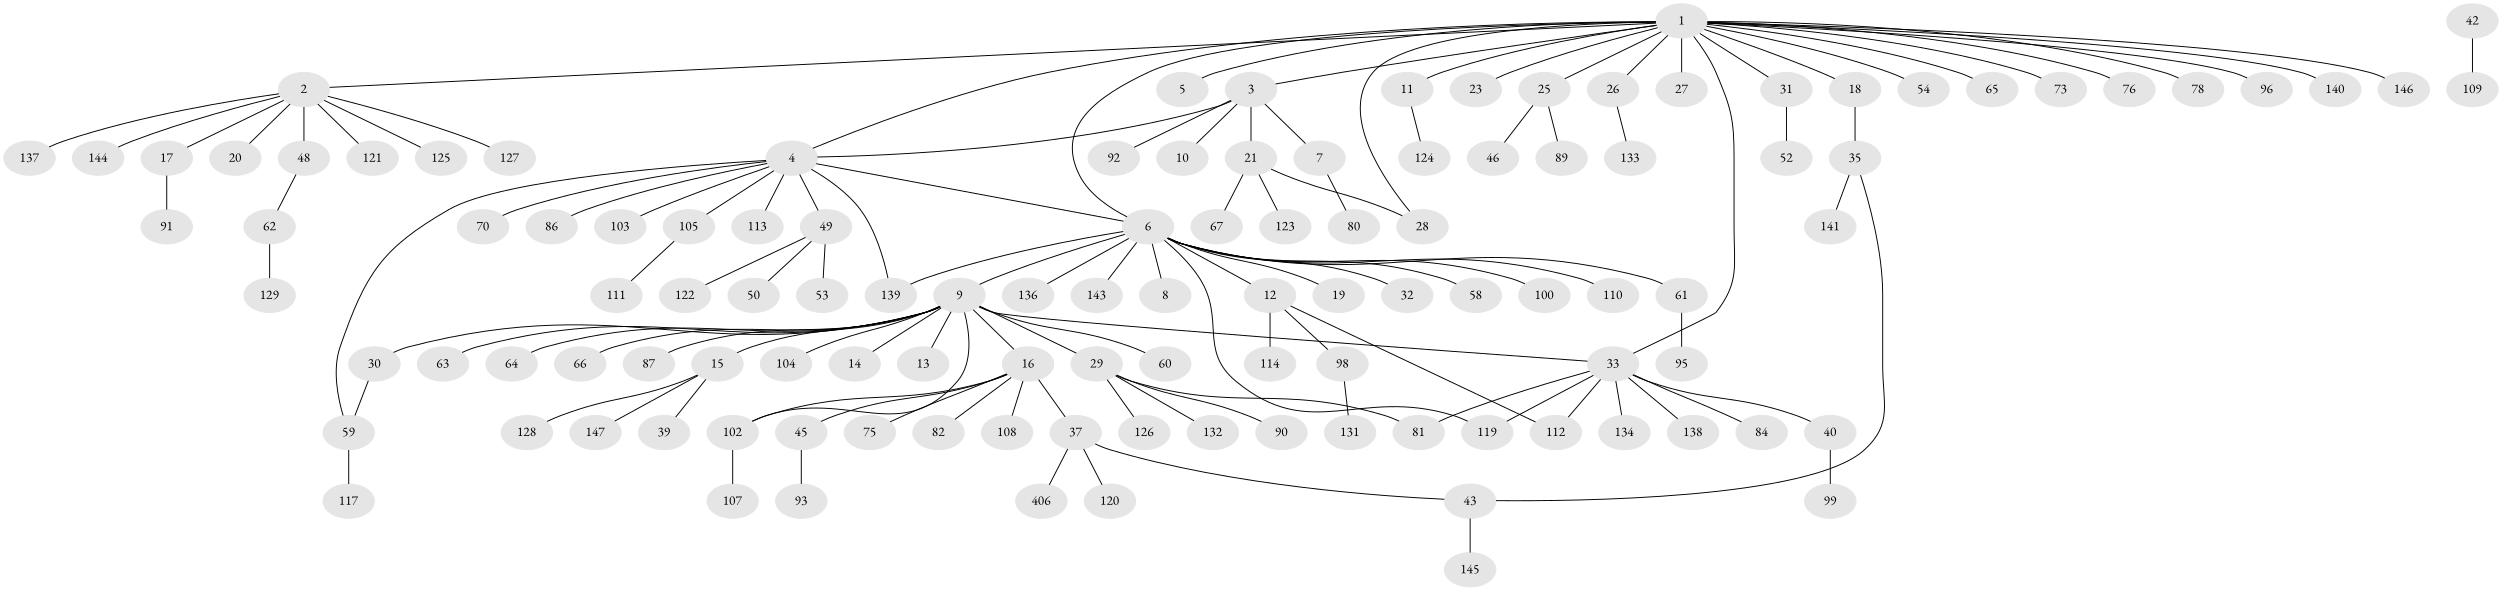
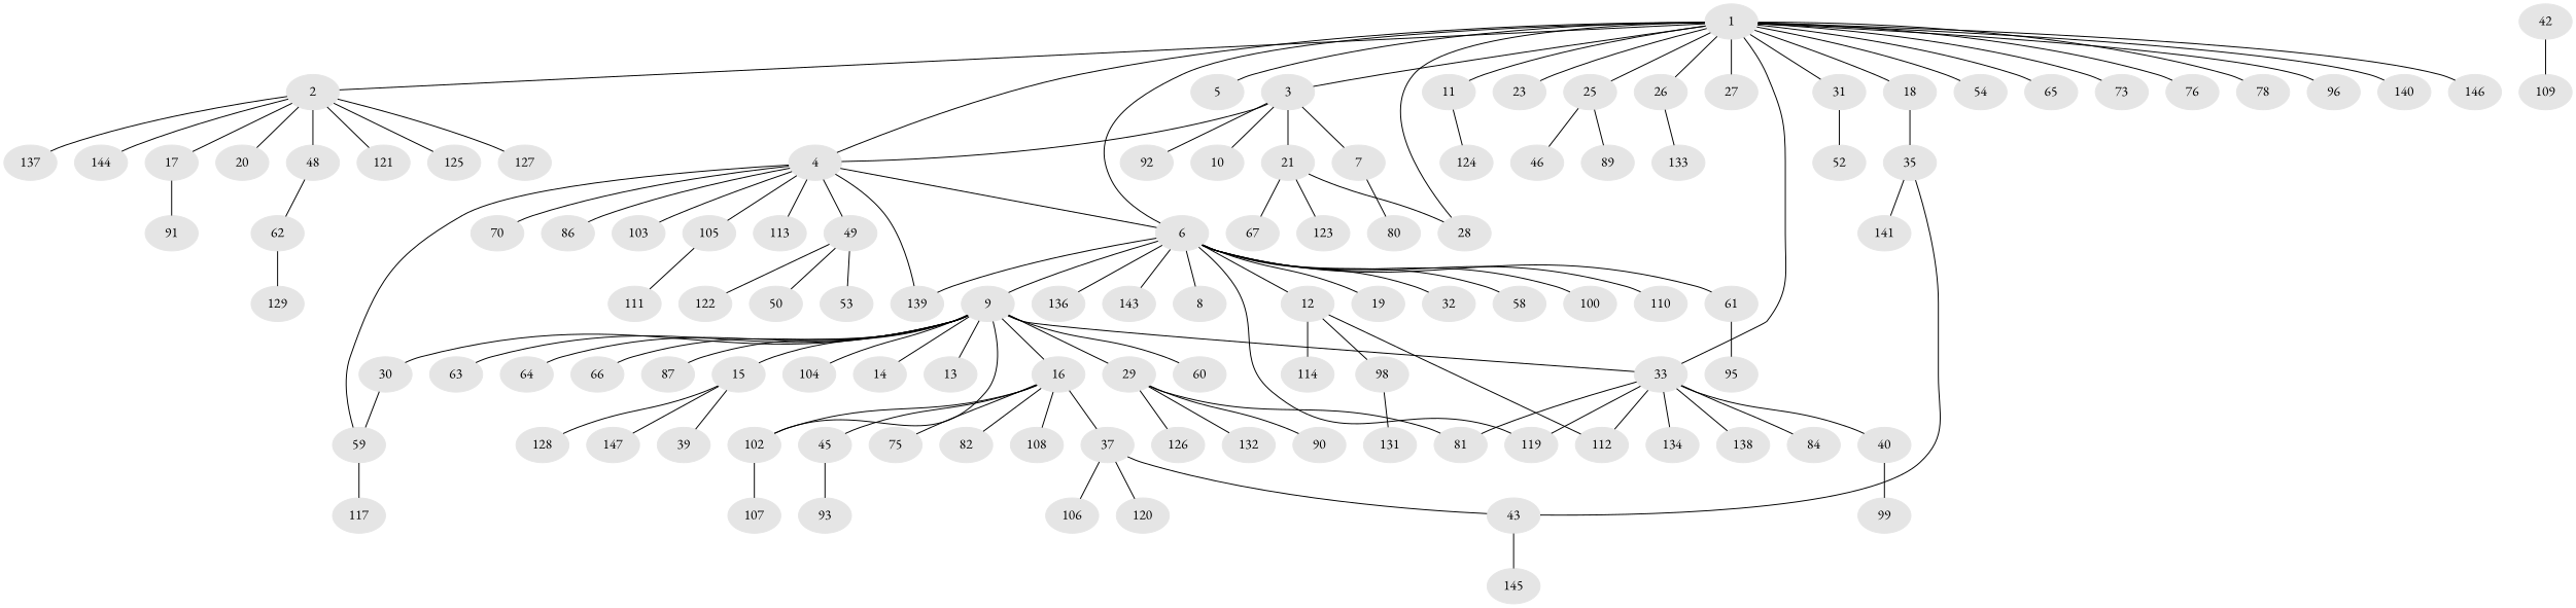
  graph {
    fontname="EB Garamond"
    node [color=gray90 fontname="EB Garamond" style=filled]
    edge [fontname="EB Garamond"]
    1 [super="+47"]
    2 [super="+22"]
    3 [super="+68"]
    4 [super="+24"]
    5 [super="+85"]
    6 [super="+38"]
    11
    18 [super="+142"]
    23
    25 [super="+56"]
    26 [super="+41"]
    27
    28 [super="+97"]
    31
    33 [super="+36"]
    54
    65
    73
    76 [super="+88"]
    78
    96
    140
    146
    17
    20
    48 [super="+55"]
    121
    125
    127
    137
    144
    7
    10
    21 [super="+44"]
    92
    49 [super="+74"]
    59 [super="+135"]
    70
    86
    103
    105
    113
    139
    8
    9 [super="+72"]
    12 [super="+57"]
    19 [super="+83"]
    32
    58
    61
    100
    110
    119
    136
    143
    124
    35
    46
    89
    133
    52
    112
    81
    40
    84
    134
    138
    91 [super="+116"]
    62 [super="+115"]
    80
    67
    123
    42
    109
    50
    53
    122
    117
    111
    13
    14
    15 [super="+77"]
    16 [super="+34"]
    29 [super="+69"]
    30 [super="+51"]
    60 [super="+71"]
    63
    64
    66 [super="+79"]
    87
    102
    104
    98
    114
    95
    39
    128
    147
    37 [super="+101"]
    45
    75
    82
    108
    90
    126
    132
    107 [super="+118"]
    131
    43 [super="+94"]
-   106 [label=406]
+   106
    120
    93
    141
    99 [super="+130"]
    145
    129
    1 -- 2
    1 -- 3
    1 -- 4 [weight=2]
    1 -- 5
    1 -- 6
    1 -- 11
    1 -- 18
    1 -- 23
    1 -- 25
    1 -- 26
    1 -- 27
    1 -- 28
    1 -- 31
    1 -- 33
    1 -- 54
    1 -- 65
    1 -- 73
    1 -- 76
    1 -- 78
    1 -- 96
    1 -- 140
    1 -- 146
    2 -- 17
    2 -- 20
    2 -- 48
    2 -- 121
    2 -- 125
    2 -- 127
    2 -- 137
    2 -- 144
    3 -- 4
    3 -- 7
    3 -- 10
    3 -- 21
    3 -- 92
    4 -- 6
    4 -- 49
    4 -- 59
    4 -- 70
    4 -- 86
    4 -- 103
    4 -- 105
    4 -- 113
    4 -- 139
    6 -- 139
    6 -- 8
    6 -- 9
    6 -- 12
    6 -- 19
    6 -- 32
    6 -- 58
    6 -- 61
    6 -- 100
    6 -- 110
    6 -- 119
    6 -- 136
    6 -- 143
    11 -- 124
    18 -- 35
    25 -- 46
    25 -- 89
    26 -- 133
    31 -- 52
    33 -- 119
    33 -- 112
    33 -- 81
    33 -- 40
    33 -- 84
    33 -- 134
    33 -- 138
    17 -- 91
    48 -- 62
    7 -- 80
    21 -- 28
    21 -- 67
    21 -- 123
    49 -- 50
    49 -- 53
    49 -- 122
    59 -- 117
    105 -- 111
    9 -- 33
    9 -- 13
    9 -- 14
    9 -- 15
    9 -- 16
    9 -- 29
    9 -- 30
    9 -- 60
    9 -- 63
    9 -- 64
    9 -- 66
    9 -- 87
    9 -- 102
    9 -- 104
    12 -- 112
    12 -- 98
    12 -- 114
    61 -- 95
    35 -- 43
    35 -- 141
    40 -- 99
    62 -- 129
    42 -- 109
    15 -- 39
    15 -- 128
    15 -- 147
    16 -- 102
    16 -- 37
    16 -- 45
    16 -- 75
    16 -- 82
    16 -- 108
    29 -- 81
    29 -- 90
    29 -- 126
    29 -- 132
    30 -- 59
    102 -- 107
    98 -- 131
    37 -- 43
    37 -- 106
    37 -- 120
    45 -- 93
    43 -- 145
  }
